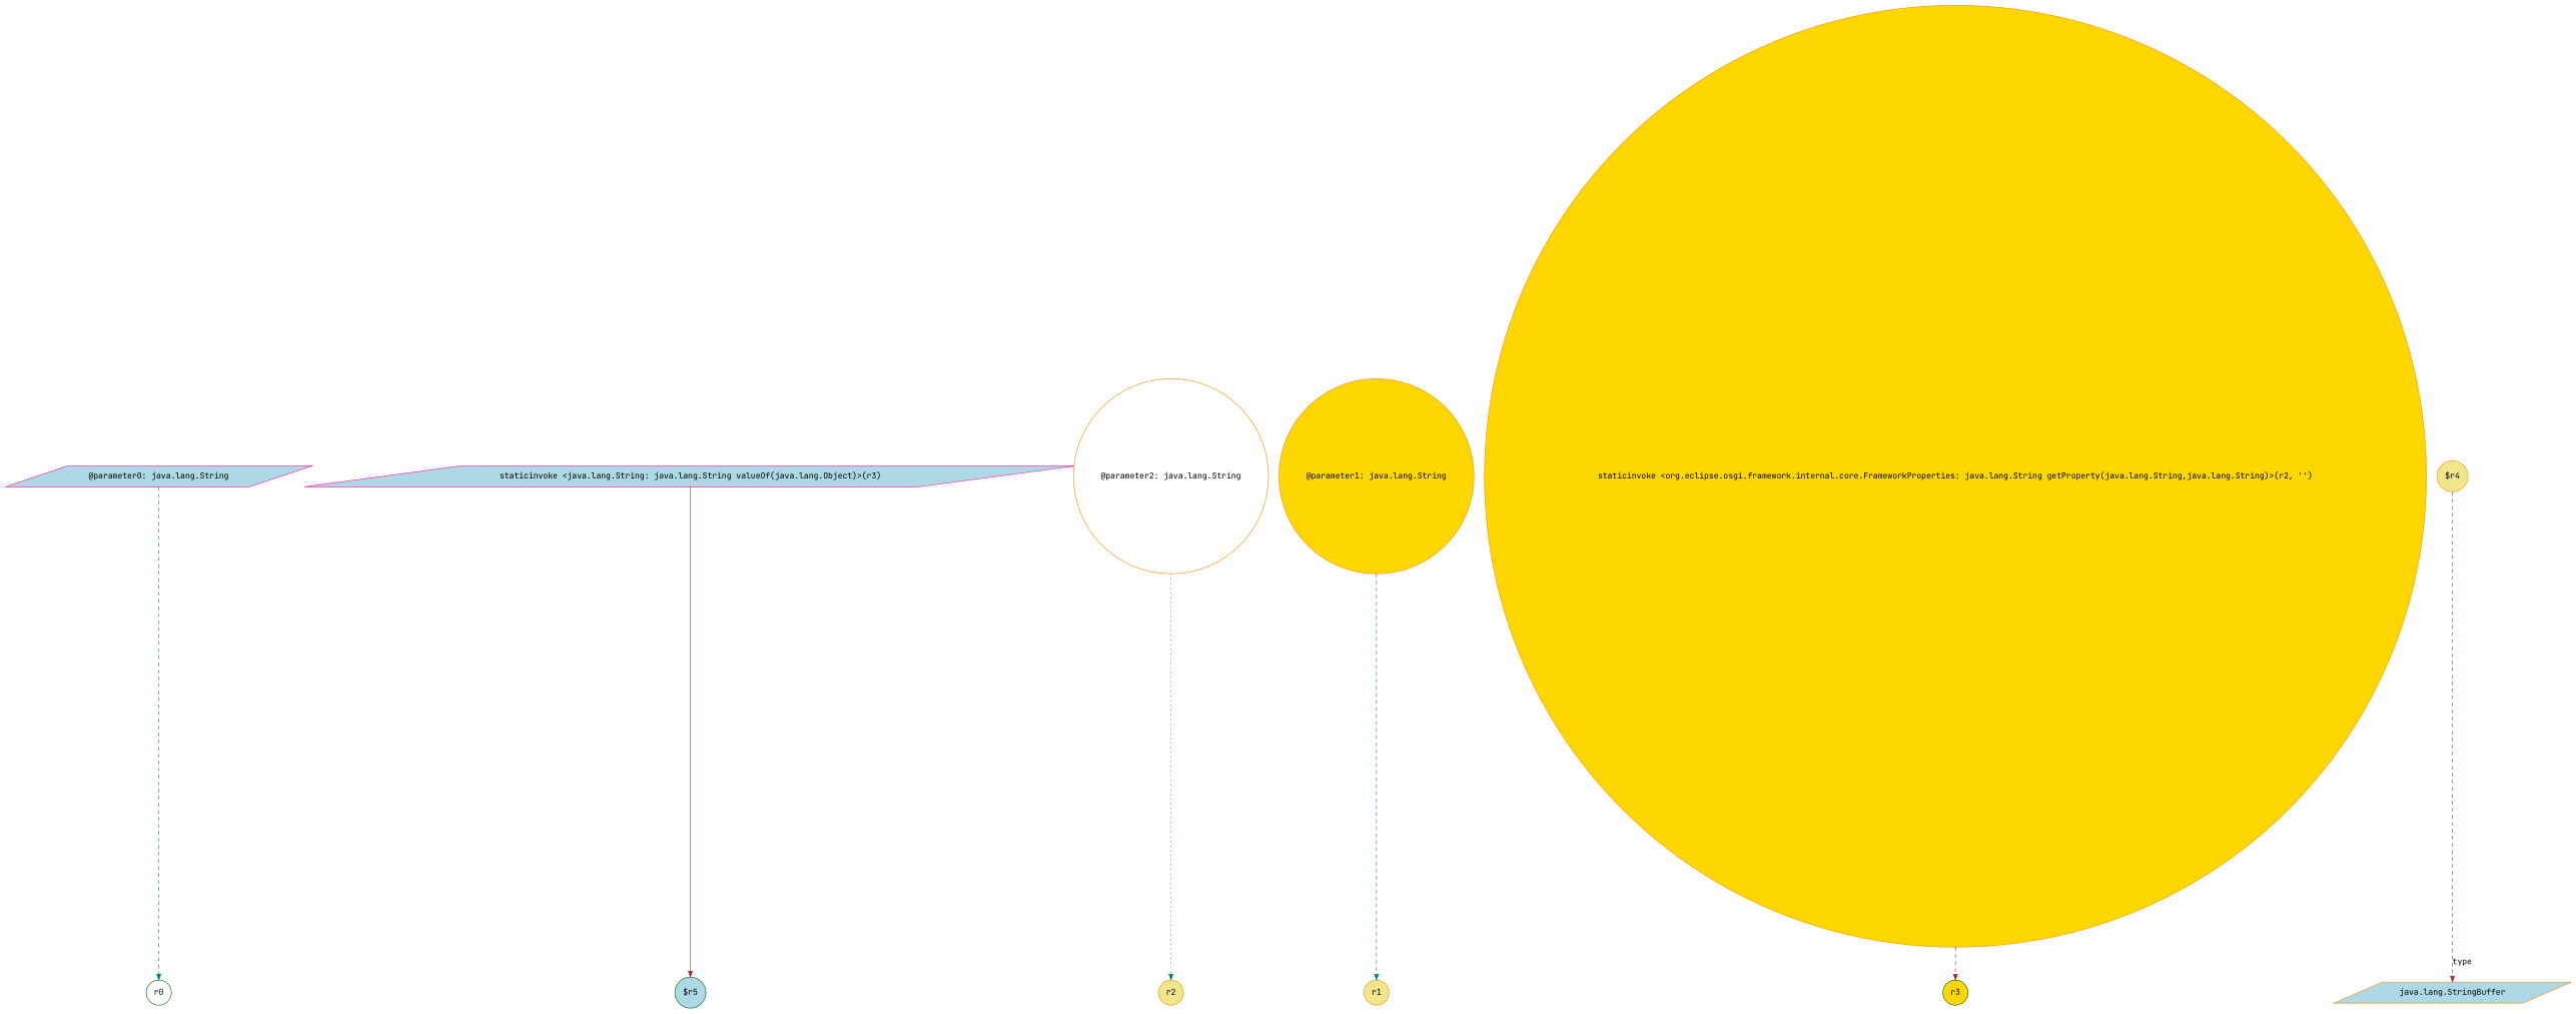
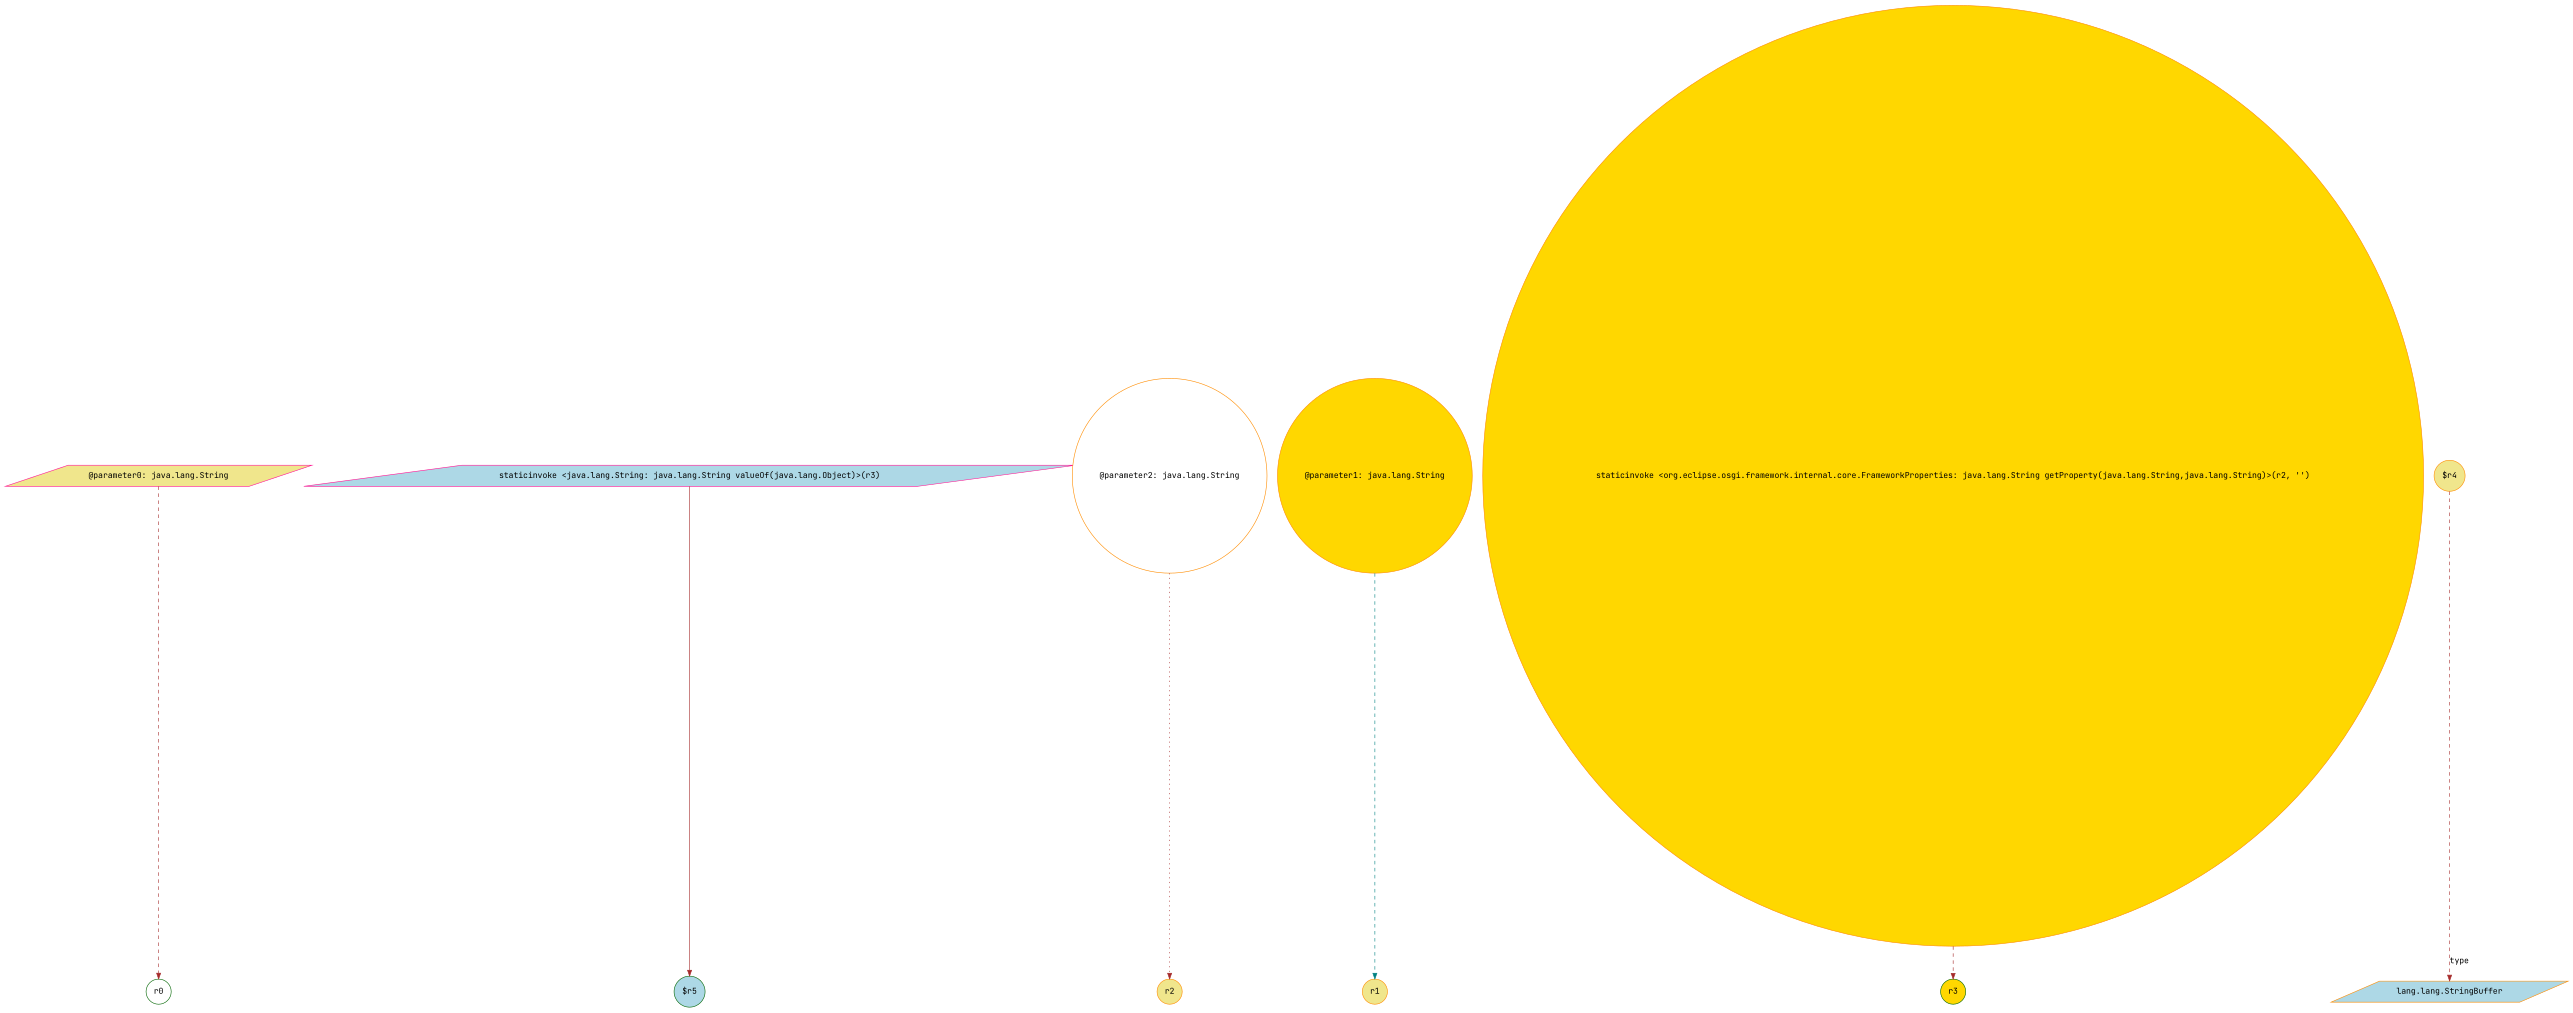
  digraph {
    fontname="JetBrains Mono"
    node [color=darkorange fillcolor=khaki fontname="JetBrains Mono" shape=circle style=filled]
    edge [color=teal fontname="JetBrains Mono" style=dashed]
-   n1 [color=deeppink fillcolor=lightblue label="@parameter0: java.lang.String" shape=parallelogram]
+   n1 [color=deeppink label="@parameter0: java.lang.String" shape=parallelogram]
    n2 [color=darkgreen fillcolor=white label=r0]
    n3 [color=deeppink fillcolor=lightblue label="staticinvoke <java.lang.String: java.lang.String valueOf(java.lang.Object)>(r3)" shape=parallelogram]
    n4 [color=darkgreen fillcolor=lightblue label="$r5"]
    n5 [fillcolor=white label="@parameter2: java.lang.String"]
    n6 [label=r2]
    n7 [fillcolor=gold label="@parameter1: java.lang.String"]
    n8 [label=r1]
    n9 [fillcolor=gold label="staticinvoke <org.eclipse.osgi.framework.internal.core.FrameworkProperties: java.lang.String getProperty(java.lang.String,java.lang.String)>(r2, '')"]
    n10 [color=darkgreen fillcolor=gold label=r3]
-   n11 [fillcolor=lightblue label="java.lang.StringBuffer" shape=parallelogram]
+   n11 [fillcolor=lightblue label="lang.lang.StringBuffer" shape=parallelogram]
    n12 [label="$r4"]
-   n1 -> n2
+   n1 -> n2 [color=brown]
    n3 -> n4 [color=brown style=solid]
-   n5 -> n6 [style=dotted]
+   n5 -> n6 [color=brown style=dotted]
    n7 -> n8
    n9 -> n10 [color=brown]
    n12 -> n11 [color=brown label=type]
  }
